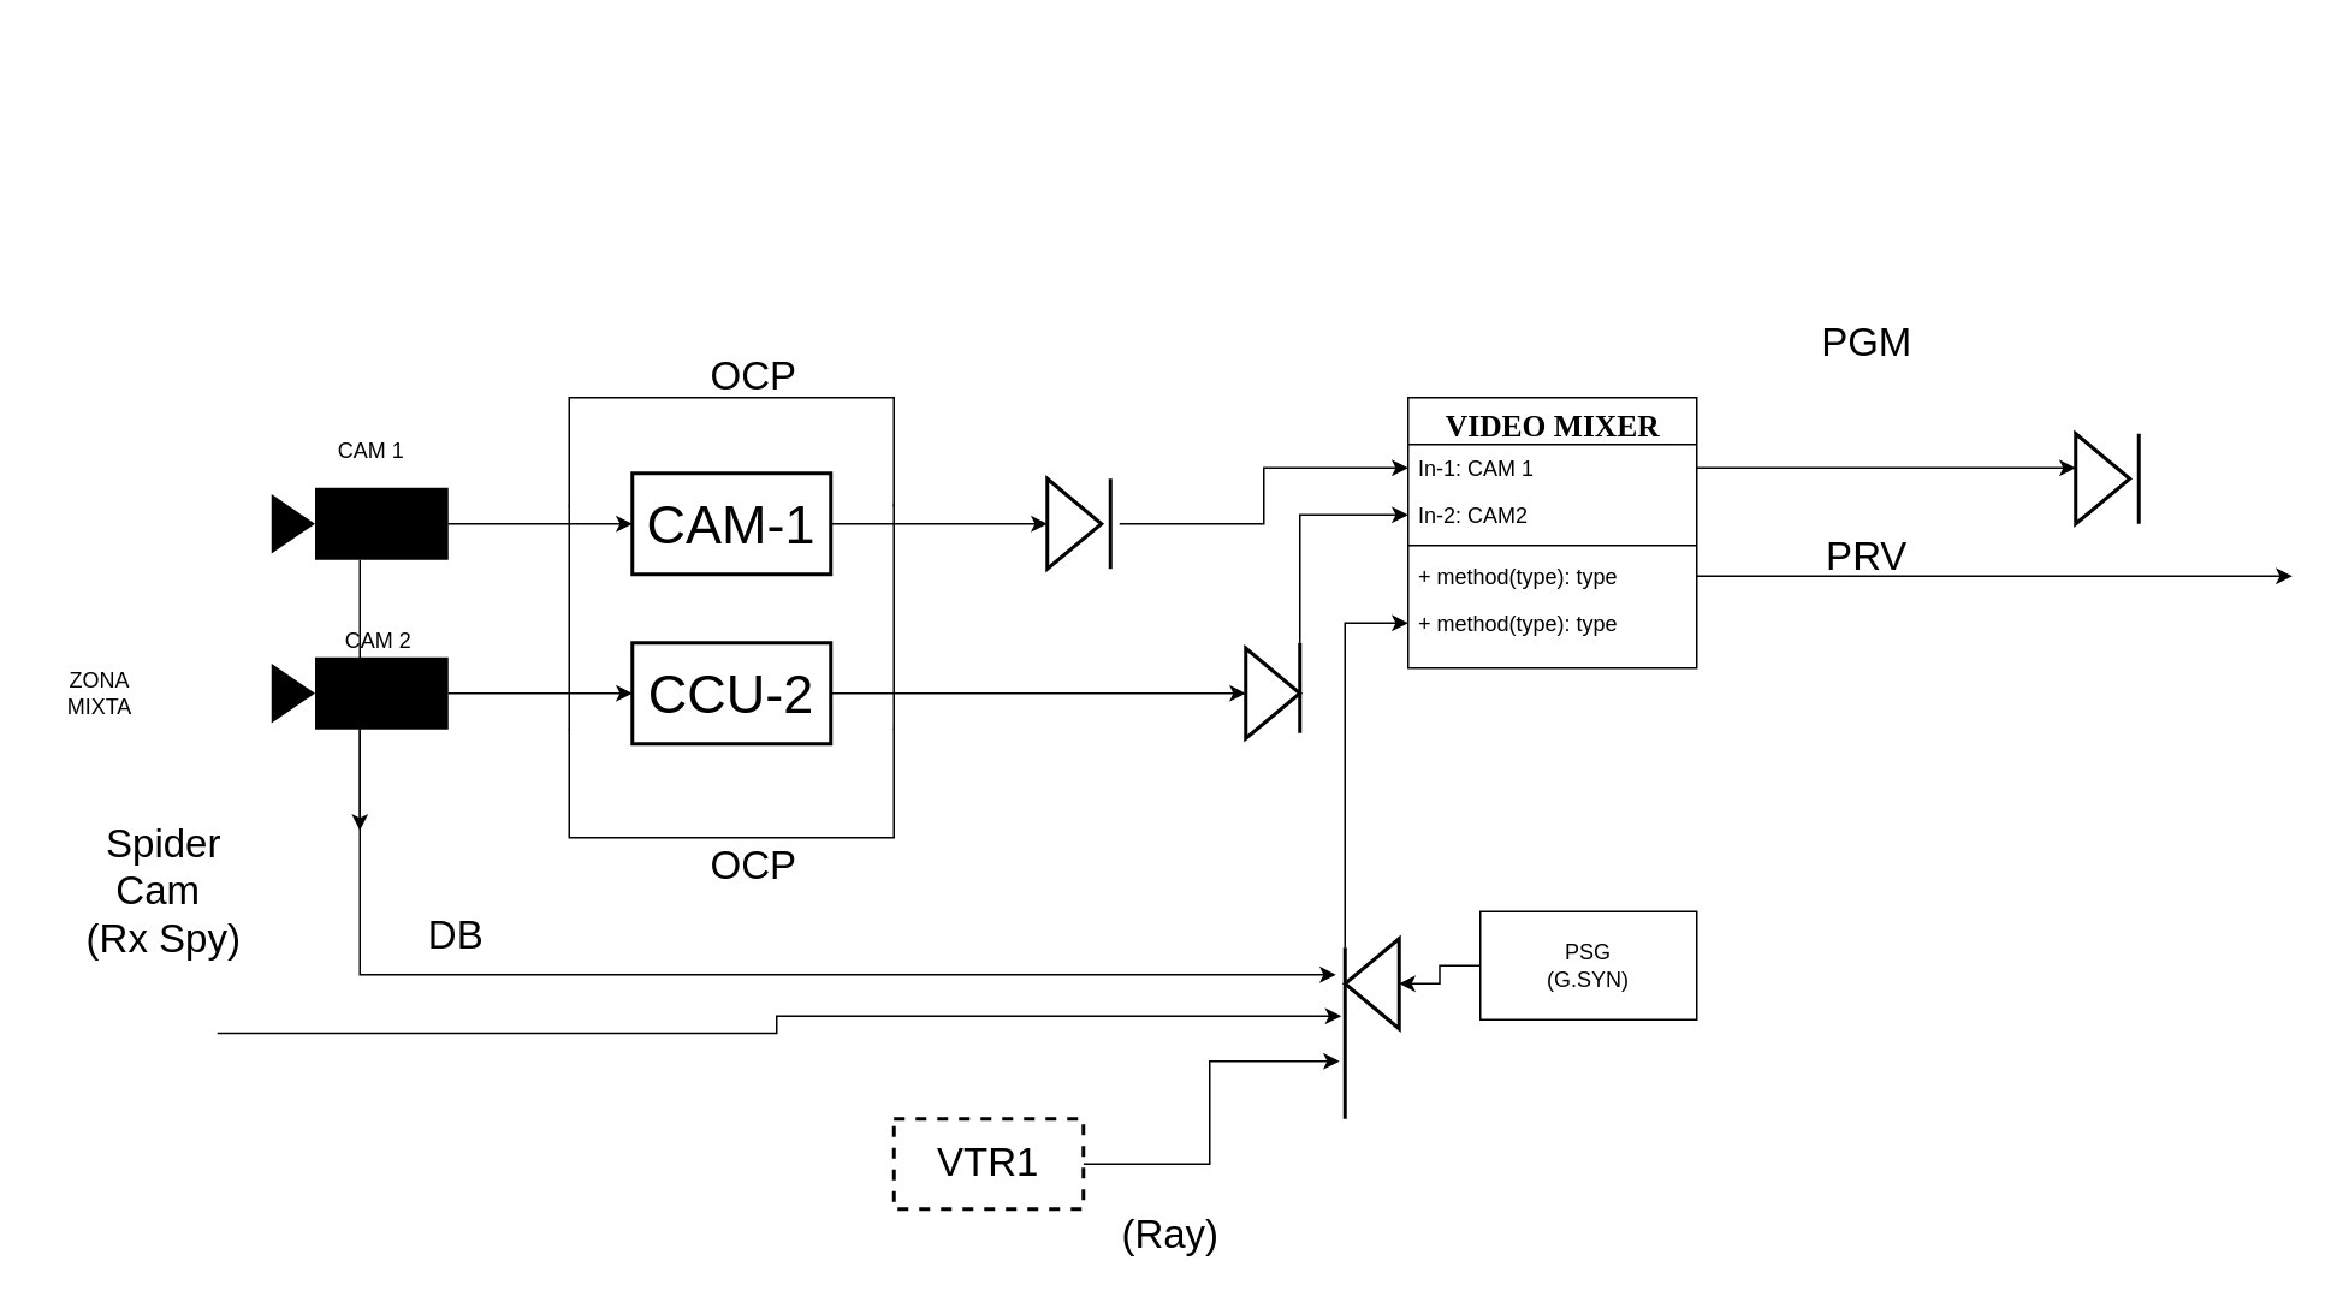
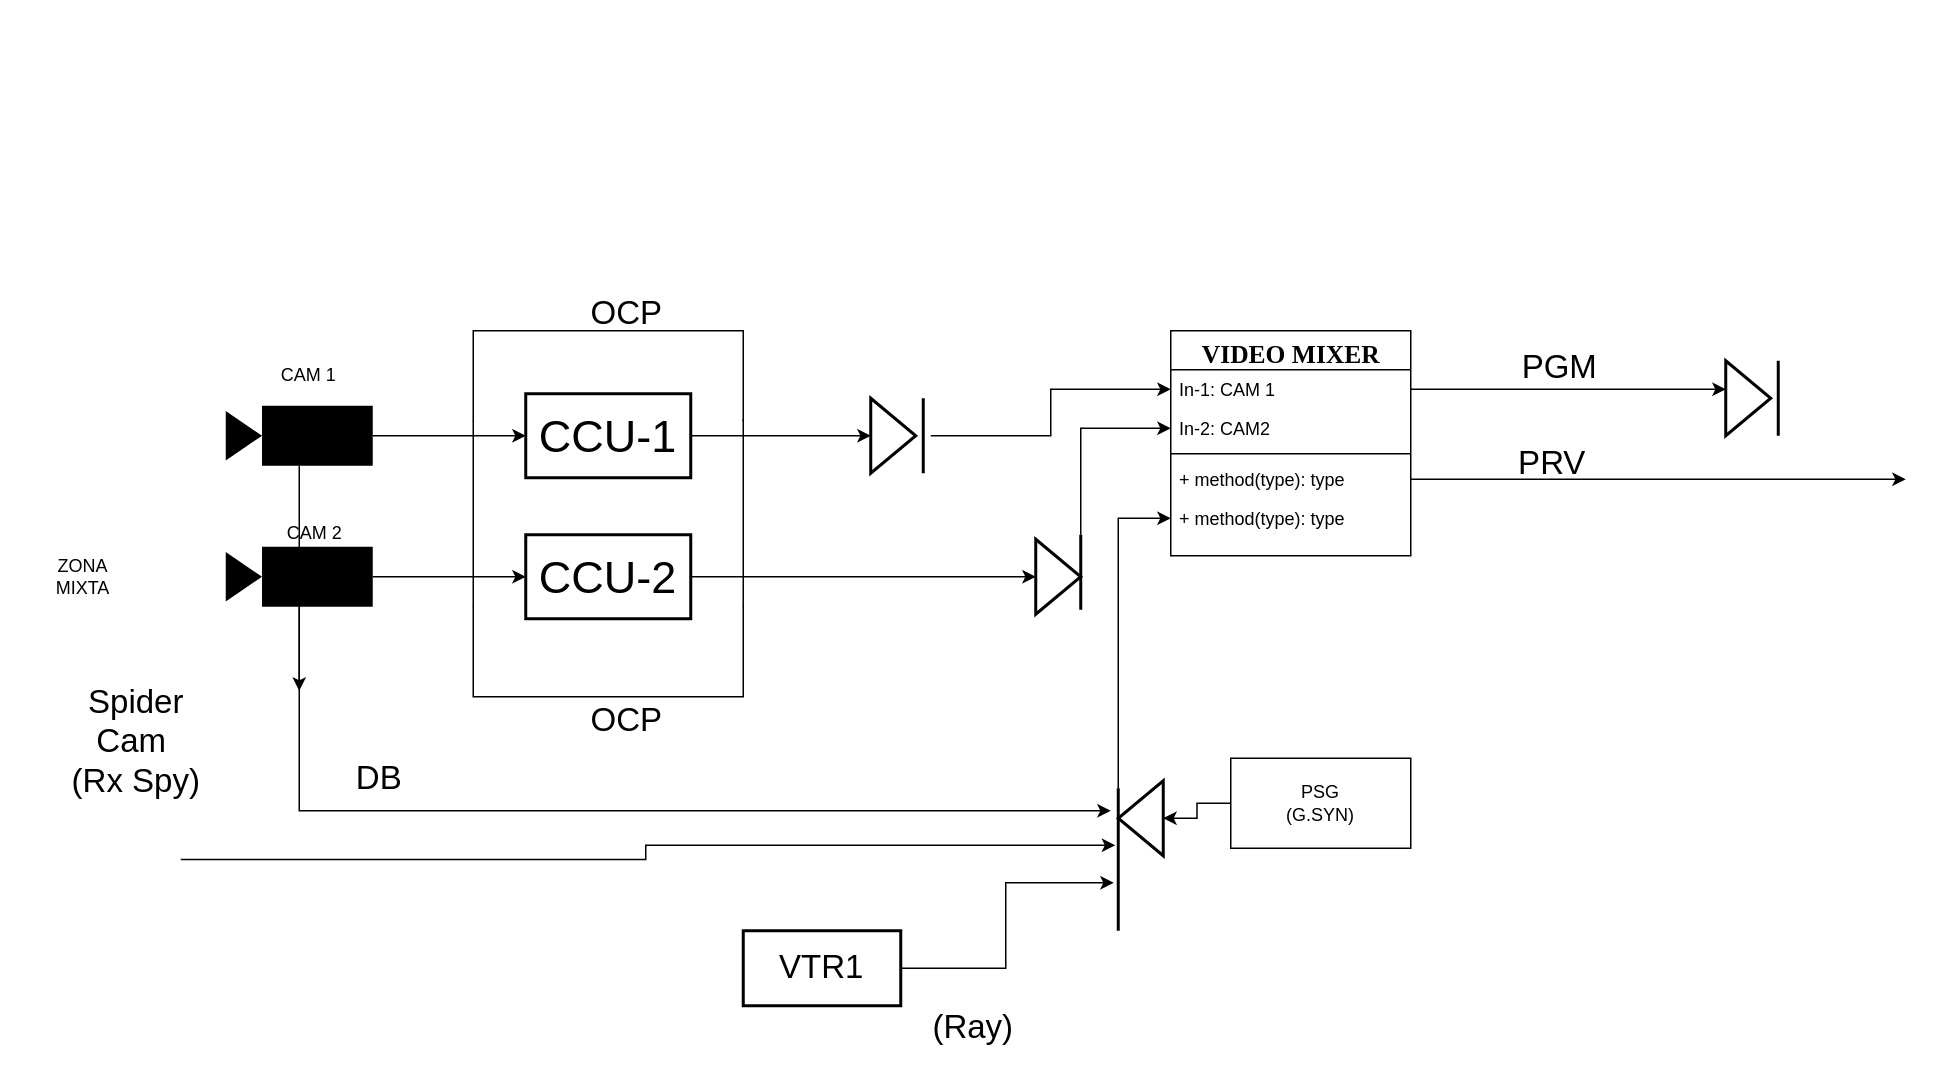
  <mxCell id="0" />
  <mxCell id="1" parent="0" />
  <mxCell id="2" value="&lt;span style=&quot;font-size: 17px&quot;&gt;VIDEO MIXER&lt;/span&gt;" style="swimlane;html=1;fontStyle=1;align=center;verticalAlign=top;childLayout=stackLayout;horizontal=1;startSize=26;horizontalStack=0;resizeParent=1;resizeLast=0;collapsible=1;marginBottom=0;swimlaneFillColor=#ffffff;rounded=0;shadow=0;comic=0;labelBackgroundColor=none;strokeWidth=1;fillColor=none;fontFamily=Verdana;fontSize=12" parent="1" vertex="1"><mxGeometry x="780" y="220" width="160" height="150" as="geometry"><mxRectangle x="100" y="260.0" width="90" height="26" as="alternateBounds" /></mxGeometry></mxCell>
  <mxCell id="3" value="In-1: CAM 1" style="text;html=1;strokeColor=none;fillColor=none;align=left;verticalAlign=top;spacingLeft=4;spacingRight=4;whiteSpace=wrap;overflow=hidden;rotatable=0;points=[[0,0.5],[1,0.5]];portConstraint=eastwest;" parent="2" vertex="1"><mxGeometry y="26" width="160" height="26" as="geometry" /></mxCell>
  <mxCell id="4" value="In-2: CAM2" style="text;html=1;strokeColor=none;fillColor=none;align=left;verticalAlign=top;spacingLeft=4;spacingRight=4;whiteSpace=wrap;overflow=hidden;rotatable=0;points=[[0,0.5],[1,0.5]];portConstraint=eastwest;" parent="2" vertex="1"><mxGeometry y="52" width="160" height="26" as="geometry" /></mxCell>
  <mxCell id="5" value="" style="line;html=1;strokeWidth=1;fillColor=none;align=left;verticalAlign=middle;spacingTop=-1;spacingLeft=3;spacingRight=3;rotatable=0;labelPosition=right;points=[];portConstraint=eastwest;" parent="2" vertex="1"><mxGeometry y="78" width="160" height="8" as="geometry" /></mxCell>
  <mxCell id="6" value="+ method(type): type" style="text;html=1;strokeColor=none;fillColor=none;align=left;verticalAlign=top;spacingLeft=4;spacingRight=4;whiteSpace=wrap;overflow=hidden;rotatable=0;points=[[0,0.5],[1,0.5]];portConstraint=eastwest;" parent="2" vertex="1"><mxGeometry y="86" width="160" height="26" as="geometry" /></mxCell>
  <mxCell id="7" value="+ method(type): type" style="text;html=1;strokeColor=none;fillColor=none;align=left;verticalAlign=top;spacingLeft=4;spacingRight=4;whiteSpace=wrap;overflow=hidden;rotatable=0;points=[[0,0.5],[1,0.5]];portConstraint=eastwest;" parent="2" vertex="1"><mxGeometry y="112" width="160" height="26" as="geometry" /></mxCell>
  <mxCell id="8" style="edgeStyle=orthogonalEdgeStyle;rounded=0;orthogonalLoop=1;jettySize=auto;html=1;" parent="1" source="10" target="19" edge="1"><mxGeometry relative="1" as="geometry" /></mxCell>
  <mxCell id="9" style="edgeStyle=orthogonalEdgeStyle;rounded=0;orthogonalLoop=1;jettySize=auto;html=1;" parent="1" source="10" edge="1"><mxGeometry relative="1" as="geometry"><mxPoint x="199" y="460" as="targetPoint" /></mxGeometry></mxCell>
  <mxCell id="10" value="" style="shape=mxgraph.signs.tech.video_camera;html=1;fillColor=#000000;strokeColor=none;verticalLabelPosition=bottom;verticalAlign=top;align=center;rotation=-180;" parent="1" vertex="1"><mxGeometry x="150" y="270" width="98" height="40" as="geometry" /></mxCell>
  <mxCell id="11" value="" style="shape=image;html=1;verticalAlign=top;verticalLabelPosition=bottom;labelBackgroundColor=#ffffff;imageAspect=0;aspect=fixed;image=https://cdn4.iconfinder.com/data/icons/football/128/my-computer.png" parent="1" vertex="1"><mxGeometry x="20" y="244" width="80" height="80" as="geometry" /></mxCell>
  <mxCell id="12" value="ZONA MIXTA" style="text;html=1;strokeColor=none;fillColor=none;align=center;verticalAlign=middle;whiteSpace=wrap;rounded=0;strokeWidth=18;" parent="1" vertex="1"><mxGeometry x="20" y="354" width="70" height="60" as="geometry" /></mxCell>
  <mxCell id="13" style="edgeStyle=orthogonalEdgeStyle;rounded=0;orthogonalLoop=1;jettySize=auto;html=1;" parent="1" source="15" target="21" edge="1"><mxGeometry relative="1" as="geometry" /></mxCell>
  <mxCell id="14" style="edgeStyle=orthogonalEdgeStyle;rounded=0;orthogonalLoop=1;jettySize=auto;html=1;exitX=0.5;exitY=0;exitDx=0;exitDy=0;exitPerimeter=0;" parent="1" source="15" target="32" edge="1"><mxGeometry relative="1" as="geometry"><Array as="points"><mxPoint x="199" y="540" /></Array></mxGeometry></mxCell>
  <mxCell id="15" value="" style="shape=mxgraph.signs.tech.video_camera;html=1;fillColor=#000000;strokeColor=none;verticalLabelPosition=bottom;verticalAlign=top;align=center;rotation=-180;" parent="1" vertex="1"><mxGeometry x="150" y="364" width="98" height="40" as="geometry" /></mxCell>
  <mxCell id="16" value="CAM 1&lt;br&gt;" style="text;html=1;align=center;verticalAlign=middle;resizable=0;points=[];autosize=1;strokeWidth=24;" parent="1" vertex="1"><mxGeometry x="180" y="240" width="50" height="20" as="geometry" /></mxCell>
  <mxCell id="17" value="CAM 2" style="text;html=1;align=center;verticalAlign=middle;resizable=0;points=[];autosize=1;perimeterSpacing=0;" parent="1" vertex="1"><mxGeometry x="184" y="345" width="50" height="20" as="geometry" /></mxCell>
  <mxCell id="18" style="edgeStyle=orthogonalEdgeStyle;rounded=0;orthogonalLoop=1;jettySize=auto;html=1;" parent="1" source="19" target="22" edge="1"><mxGeometry relative="1" as="geometry" /></mxCell>
- <mxCell id="19" value="&lt;span style=&quot;font-size: 30px&quot;&gt;CAM-1&lt;/span&gt;" style="rounded=0;whiteSpace=wrap;html=1;strokeWidth=2;" parent="1" vertex="1"><mxGeometry x="350" y="262" width="110" height="56" as="geometry" /></mxCell>
+ <mxCell id="19" value="&lt;span style=&quot;font-size: 30px&quot;&gt;CCU-1&lt;/span&gt;" style="rounded=0;whiteSpace=wrap;html=1;strokeWidth=2;" parent="1" vertex="1"><mxGeometry x="350" y="262" width="110" height="56" as="geometry" /></mxCell>
  <mxCell id="20" style="edgeStyle=orthogonalEdgeStyle;rounded=0;orthogonalLoop=1;jettySize=auto;html=1;entryX=0;entryY=0.5;entryDx=0;entryDy=0;" parent="1" source="21" target="25" edge="1"><mxGeometry relative="1" as="geometry" /></mxCell>
  <mxCell id="21" value="&lt;span style=&quot;font-size: 30px&quot;&gt;CCU-2&lt;/span&gt;" style="rounded=0;whiteSpace=wrap;html=1;strokeWidth=2;" parent="1" vertex="1"><mxGeometry x="350" y="356" width="110" height="56" as="geometry" /></mxCell>
  <mxCell id="22" value="" style="triangle;whiteSpace=wrap;html=1;strokeWidth=2;" parent="1" vertex="1"><mxGeometry x="580" y="265" width="30" height="50" as="geometry" /></mxCell>
  <mxCell id="23" style="edgeStyle=orthogonalEdgeStyle;rounded=0;orthogonalLoop=1;jettySize=auto;html=1;" parent="1" source="24" target="3" edge="1"><mxGeometry relative="1" as="geometry" /></mxCell>
  <mxCell id="24" value="" style="line;strokeWidth=2;direction=south;html=1;" parent="1" vertex="1"><mxGeometry x="610" y="265" width="10" height="50" as="geometry" /></mxCell>
  <mxCell id="25" value="" style="triangle;whiteSpace=wrap;html=1;strokeWidth=2;" parent="1" vertex="1"><mxGeometry x="690" y="359" width="30" height="50" as="geometry" /></mxCell>
  <mxCell id="26" style="edgeStyle=orthogonalEdgeStyle;rounded=0;orthogonalLoop=1;jettySize=auto;html=1;" parent="1" source="27" target="4" edge="1"><mxGeometry relative="1" as="geometry" /></mxCell>
  <mxCell id="27" value="" style="line;strokeWidth=2;direction=south;html=1;" parent="1" vertex="1"><mxGeometry x="715" y="356" width="10" height="50" as="geometry" /></mxCell>
  <mxCell id="28" style="edgeStyle=orthogonalEdgeStyle;rounded=0;orthogonalLoop=1;jettySize=auto;html=1;" parent="1" source="29" target="30" edge="1"><mxGeometry relative="1" as="geometry" /></mxCell>
  <mxCell id="29" value="PSG&lt;br&gt;(G.SYN)" style="rounded=0;whiteSpace=wrap;html=1;" parent="1" vertex="1"><mxGeometry x="820" y="505" width="120" height="60" as="geometry" /></mxCell>
  <mxCell id="30" value="" style="triangle;whiteSpace=wrap;html=1;strokeWidth=2;rotation=-180;" parent="1" vertex="1"><mxGeometry x="745" y="520" width="30" height="50" as="geometry" /></mxCell>
  <mxCell id="31" style="edgeStyle=orthogonalEdgeStyle;rounded=0;orthogonalLoop=1;jettySize=auto;html=1;entryX=0;entryY=0.5;entryDx=0;entryDy=0;" parent="1" source="32" target="7" edge="1"><mxGeometry relative="1" as="geometry" /></mxCell>
  <mxCell id="32" value="" style="line;strokeWidth=2;direction=south;html=1;" parent="1" vertex="1"><mxGeometry x="740" y="525" width="10" height="95" as="geometry" /></mxCell>
  <mxCell id="33" value="" style="shape=partialRectangle;whiteSpace=wrap;html=1;bottom=1;right=1;left=1;top=0;fillColor=none;routingCenterX=-0.5;" parent="1" vertex="1"><mxGeometry x="315" y="404" width="180" height="60" as="geometry" /></mxCell>
  <mxCell id="34" value="" style="shape=partialRectangle;whiteSpace=wrap;html=1;bottom=1;right=1;left=1;top=0;fillColor=none;routingCenterX=-0.5;rotation=-180;" parent="1" vertex="1"><mxGeometry x="315" y="220" width="180" height="60" as="geometry" /></mxCell>
  <mxCell id="35" value="&lt;span style=&quot;font-size: 22px&quot;&gt;OCP&lt;/span&gt;" style="text;html=1;align=center;verticalAlign=middle;resizable=0;points=[];autosize=1;" parent="1" vertex="1"><mxGeometry x="387" y="199" width="60" height="20" as="geometry" /></mxCell>
  <mxCell id="36" value="&lt;span style=&quot;font-size: 22px&quot;&gt;OCP&lt;/span&gt;" style="text;html=1;align=center;verticalAlign=middle;resizable=0;points=[];autosize=1;" parent="1" vertex="1"><mxGeometry x="387" y="470" width="60" height="20" as="geometry" /></mxCell>
  <mxCell id="37" value="" style="endArrow=none;html=1;entryX=1;entryY=0;entryDx=0;entryDy=0;exitX=0;exitY=0;exitDx=0;exitDy=0;" parent="1" source="33" target="34" edge="1"><mxGeometry width="50" height="50" relative="1" as="geometry"><mxPoint x="315" y="380" as="sourcePoint" /><mxPoint x="315" y="300" as="targetPoint" /></mxGeometry></mxCell>
  <mxCell id="38" value="" style="endArrow=none;html=1;exitX=1;exitY=0;exitDx=0;exitDy=0;" parent="1" source="33" edge="1"><mxGeometry width="50" height="50" relative="1" as="geometry"><mxPoint x="495" y="359" as="sourcePoint" /><mxPoint x="495" y="279" as="targetPoint" /></mxGeometry></mxCell>
  <mxCell id="39" value="DB" style="text;html=1;align=center;verticalAlign=middle;resizable=0;points=[];autosize=1;fontSize=22;" parent="1" vertex="1"><mxGeometry x="227" y="504" width="50" height="30" as="geometry" /></mxCell>
  <mxCell id="40" style="edgeStyle=orthogonalEdgeStyle;rounded=0;orthogonalLoop=1;jettySize=auto;html=1;entryX=0.4;entryY=0.7;entryDx=0;entryDy=0;entryPerimeter=0;fontSize=22;" parent="1" source="41" target="32" edge="1"><mxGeometry relative="1" as="geometry" /></mxCell>
  <mxCell id="41" value="" style="shape=image;html=1;verticalAlign=top;verticalLabelPosition=bottom;labelBackgroundColor=#ffffff;imageAspect=0;aspect=fixed;image=https://cdn2.iconfinder.com/data/icons/flat-ui-icons-24-px/24/video-24-128.png;fontSize=22;rotation=90;" parent="1" vertex="1"><mxGeometry x="60" y="542.5" width="60" height="60" as="geometry" /></mxCell>
  <mxCell id="42" value="Spider&lt;br&gt;Cam&amp;nbsp;&lt;br&gt;(Rx Spy)" style="text;html=1;align=center;verticalAlign=middle;resizable=0;points=[];autosize=1;fontSize=22;" parent="1" vertex="1"><mxGeometry x="40" y="454" width="100" height="80" as="geometry" /></mxCell>
  <mxCell id="43" style="edgeStyle=orthogonalEdgeStyle;rounded=0;orthogonalLoop=1;jettySize=auto;html=1;entryX=0.663;entryY=0.8;entryDx=0;entryDy=0;entryPerimeter=0;fontSize=22;" parent="1" source="44" target="32" edge="1"><mxGeometry relative="1" as="geometry" /></mxCell>
- <mxCell id="44" value="VTR1" style="rounded=0;whiteSpace=wrap;html=1;strokeWidth=2;fontSize=22;dashed=1;" parent="1" vertex="1"><mxGeometry x="495" y="620" width="105" height="50" as="geometry" /></mxCell>
+ <mxCell id="44" value="VTR1" style="rounded=0;whiteSpace=wrap;html=1;strokeWidth=2;fontSize=22;" parent="1" vertex="1"><mxGeometry x="495" y="620" width="105" height="50" as="geometry" /></mxCell>
  <mxCell id="45" value="(Ray)" style="text;html=1;align=center;verticalAlign=middle;resizable=0;points=[];autosize=1;fontSize=22;" parent="1" vertex="1"><mxGeometry x="612.5" y="670" width="70" height="30" as="geometry" /></mxCell>
  <mxCell id="46" style="edgeStyle=orthogonalEdgeStyle;rounded=0;orthogonalLoop=1;jettySize=auto;html=1;exitX=1;exitY=0.5;exitDx=0;exitDy=0;fontSize=22;" parent="1" source="3" edge="1"><mxGeometry relative="1" as="geometry"><mxPoint x="1150" y="259" as="targetPoint" /></mxGeometry></mxCell>
- <mxCell id="47" value="PGM" style="text;html=1;align=center;verticalAlign=middle;resizable=0;points=[];autosize=1;fontSize=22;" parent="1" vertex="1"><mxGeometry x="999" y="175" width="70" height="30" as="geometry" /></mxCell>
+ <mxCell id="47" value="PGM" style="text;html=1;align=center;verticalAlign=middle;resizable=0;points=[];autosize=1;fontSize=22;" parent="1" vertex="1"><mxGeometry x="1004" y="230" width="70" height="30" as="geometry" /></mxCell>
  <mxCell id="48" style="edgeStyle=orthogonalEdgeStyle;rounded=0;orthogonalLoop=1;jettySize=auto;html=1;fontSize=22;" parent="1" source="6" edge="1"><mxGeometry relative="1" as="geometry"><mxPoint x="1270" y="319" as="targetPoint" /></mxGeometry></mxCell>
  <mxCell id="49" value="PRV" style="text;html=1;align=center;verticalAlign=middle;resizable=0;points=[];autosize=1;fontSize=22;" parent="1" vertex="1"><mxGeometry x="1004" y="294" width="60" height="30" as="geometry" /></mxCell>
  <mxCell id="50" value="" style="triangle;whiteSpace=wrap;html=1;strokeWidth=2;" parent="1" vertex="1"><mxGeometry x="1150" y="240" width="30" height="50" as="geometry" /></mxCell>
  <mxCell id="51" value="" style="line;strokeWidth=2;direction=south;html=1;" parent="1" vertex="1"><mxGeometry x="1180" y="240" width="10" height="50" as="geometry" /></mxCell>
  <mxCell id="52" value="" style="shape=image;html=1;verticalAlign=top;verticalLabelPosition=bottom;labelBackgroundColor=#ffffff;imageAspect=0;aspect=fixed;image=https://cdn0.iconfinder.com/data/icons/gcons-2/21/parabolic-128.png" parent="1" vertex="1"><mxGeometry x="980" y="20" width="128" height="128" as="geometry" /></mxCell>
